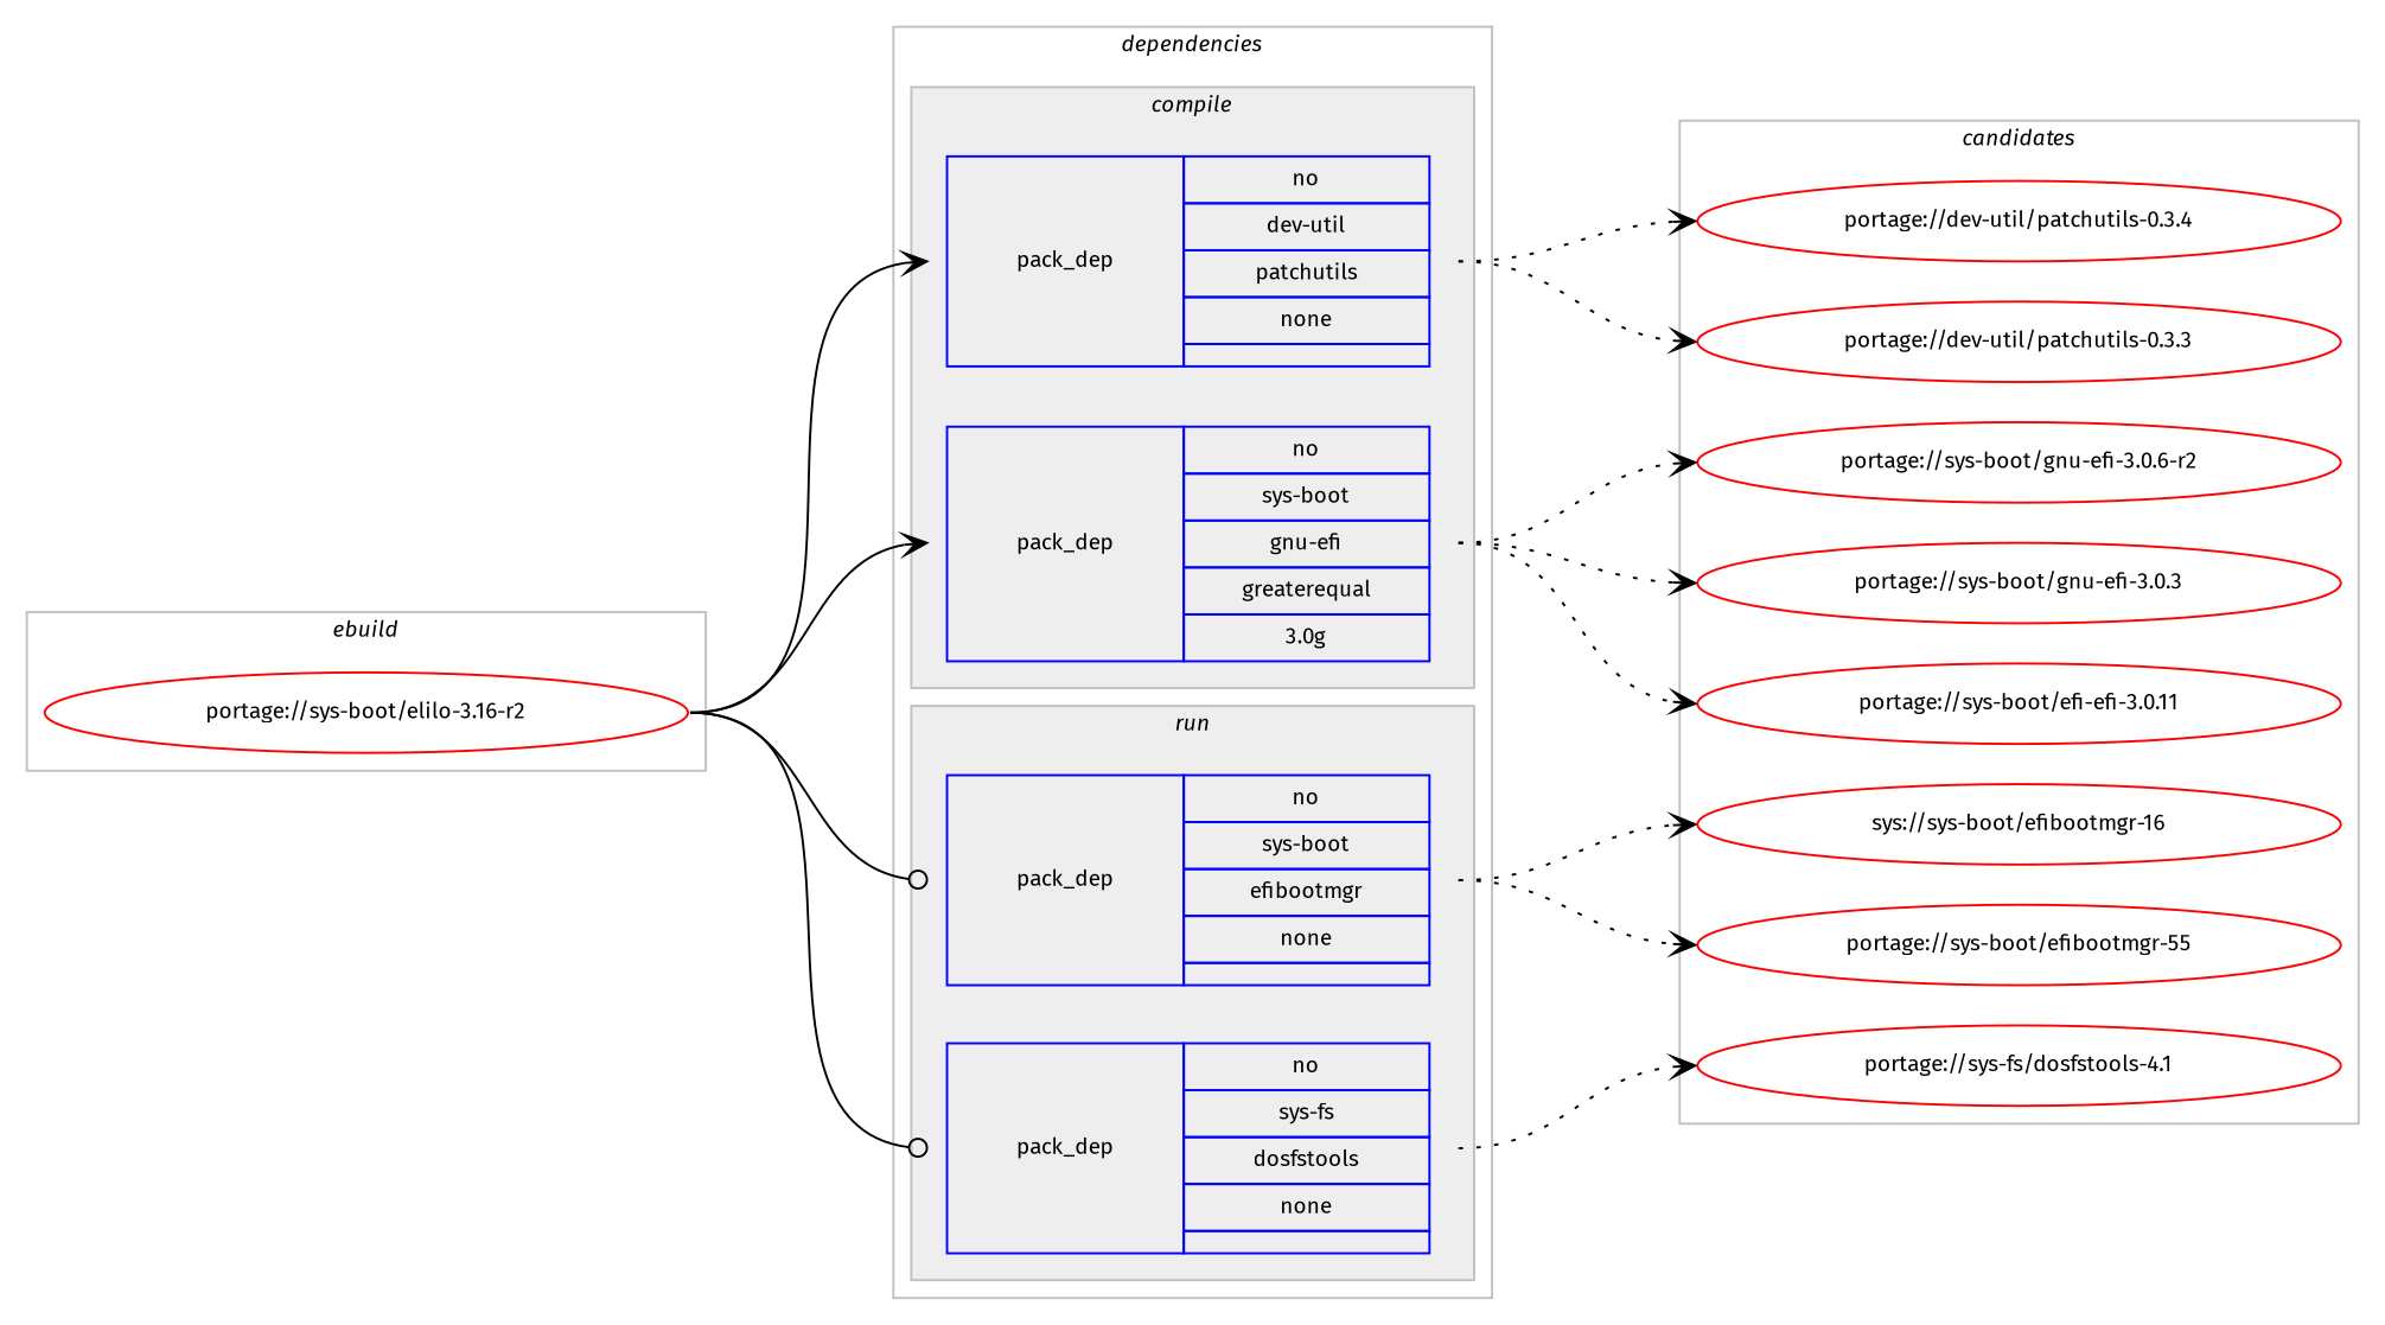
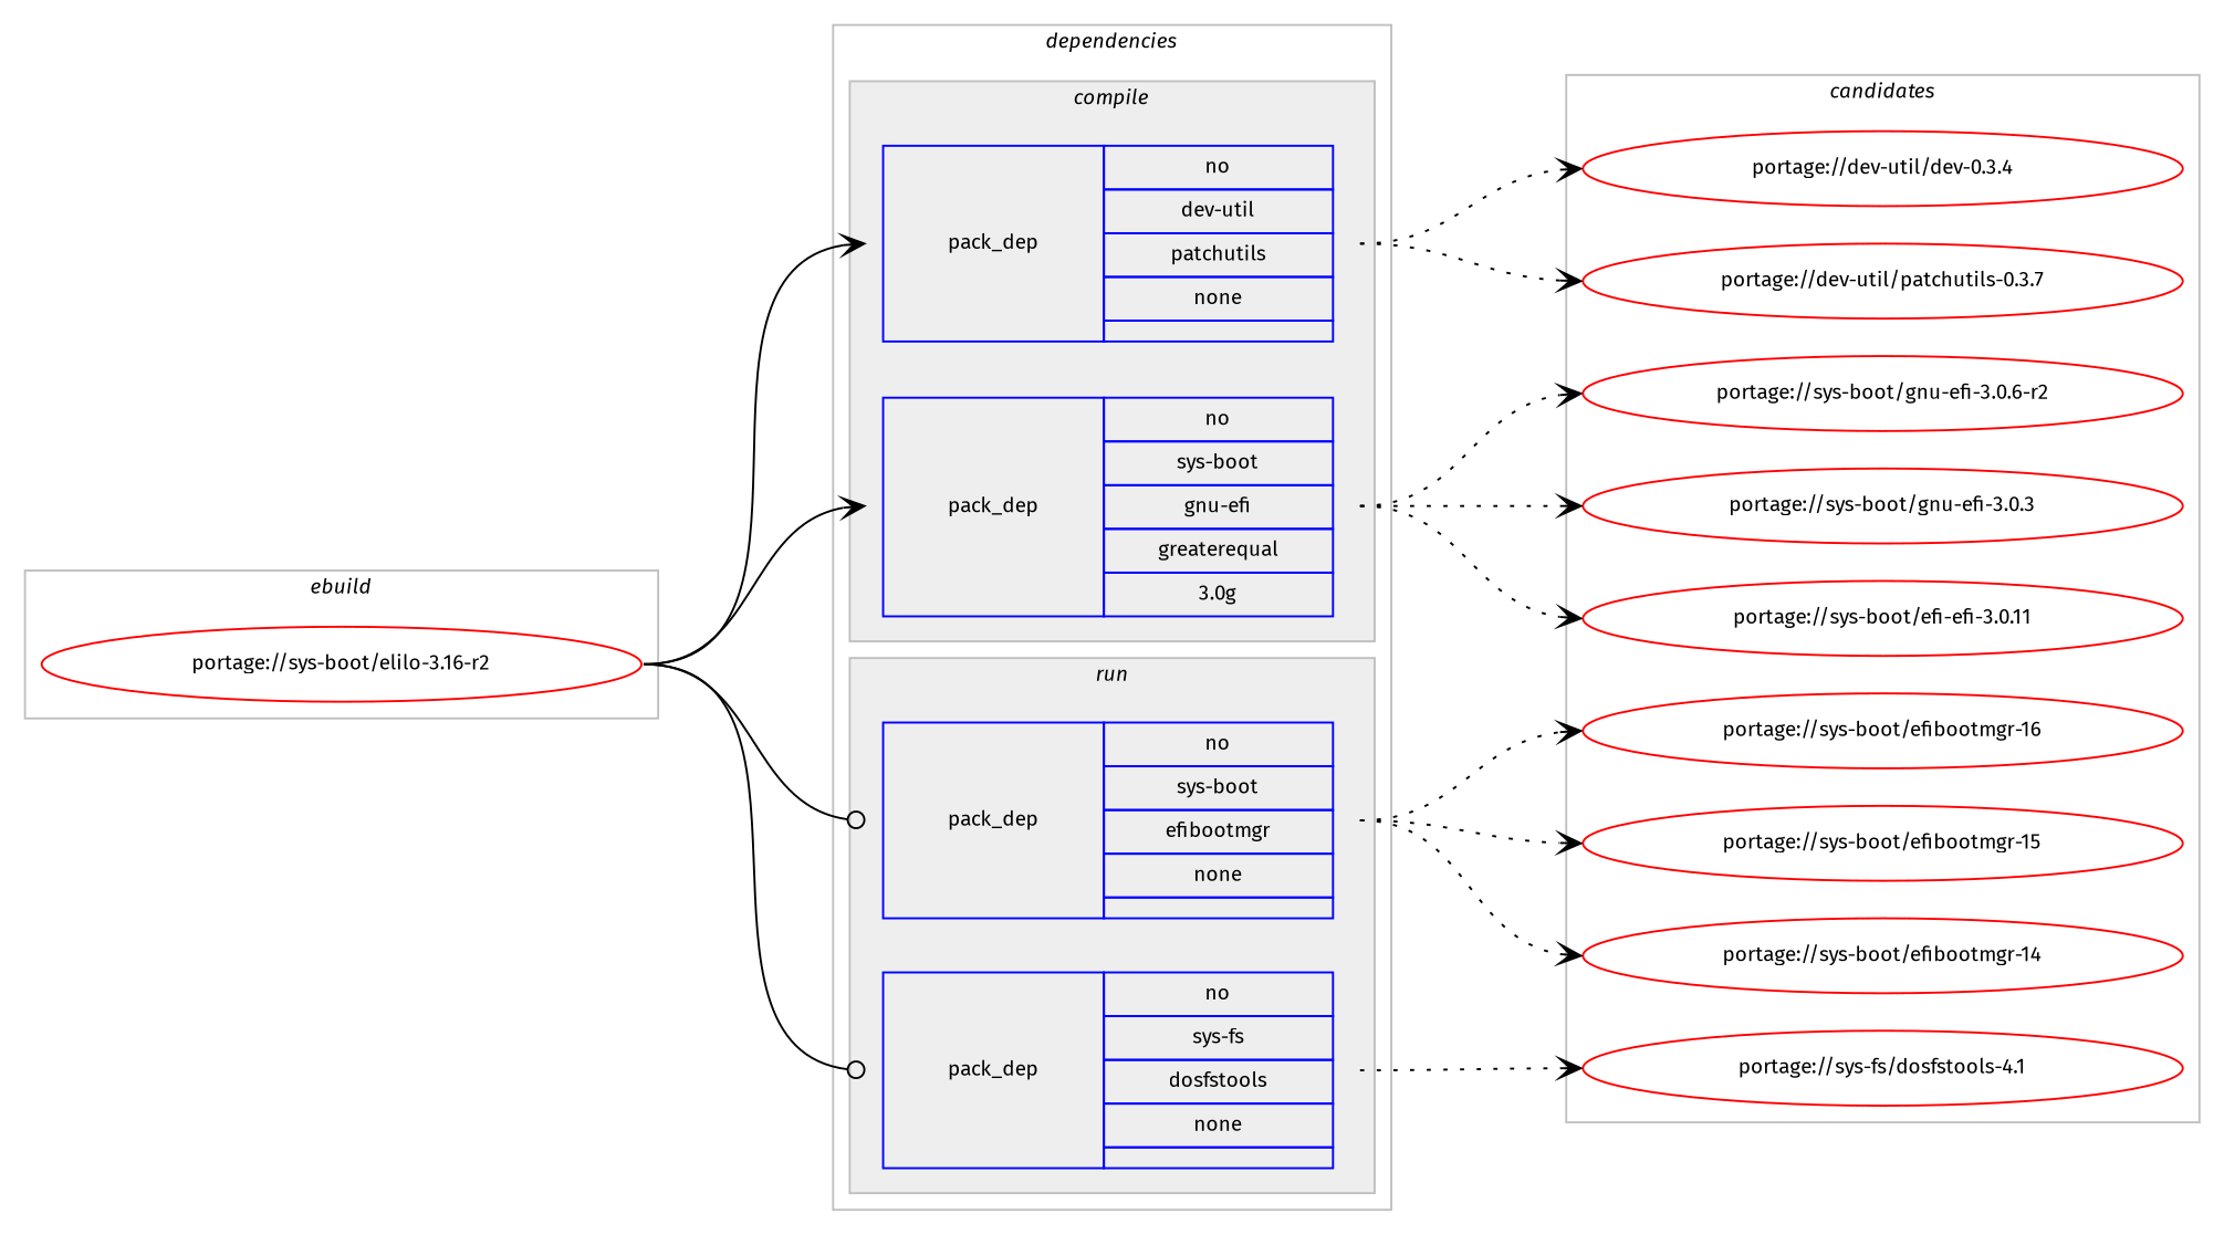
  digraph {
    compound=true
    concentrate=true
    fontname="Fira Sans"
    fontsize=10
    newrank=true
    rankdir=LR
    ranksep=1.5
    node [color=red fontname="Fira Sans" fontsize=10]
    edge [arrowhead=vee fontname="Fira Sans" headport=w style=dotted tailport=e weight=100]
    n1 [label="portage://sys-boot/elilo-3.16-r2" width=4]
    n2 [color=blue label=<<TABLE BORDER="0" CELLBORDER="1" CELLSPACING="0" CELLPADDING="4" WIDTH="220"><TR><TD ROWSPAN="6" CELLPADDING="30">pack_dep</TD></TR><TR><TD WIDTH="110">no</TD></TR><TR><TD>dev-util</TD></TR><TR><TD>patchutils</TD></TR><TR><TD>none</TD></TR><TR><TD></TD></TR></TABLE>> shape=none]
    n3 [color=blue label=<<TABLE BORDER="0" CELLBORDER="1" CELLSPACING="0" CELLPADDING="4" WIDTH="220"><TR><TD ROWSPAN="6" CELLPADDING="30">pack_dep</TD></TR><TR><TD WIDTH="110">no</TD></TR><TR><TD>sys-boot</TD></TR><TR><TD>gnu-efi</TD></TR><TR><TD>greaterequal</TD></TR><TR><TD>3.0g</TD></TR></TABLE>> shape=none]
    n4 [color=blue label=<<TABLE BORDER="0" CELLBORDER="1" CELLSPACING="0" CELLPADDING="4" WIDTH="220"><TR><TD ROWSPAN="6" CELLPADDING="30">pack_dep</TD></TR><TR><TD WIDTH="110">no</TD></TR><TR><TD>sys-boot</TD></TR><TR><TD>efibootmgr</TD></TR><TR><TD>none</TD></TR><TR><TD></TD></TR></TABLE>> shape=none]
    n5 [color=blue label=<<TABLE BORDER="0" CELLBORDER="1" CELLSPACING="0" CELLPADDING="4" WIDTH="220"><TR><TD ROWSPAN="6" CELLPADDING="30">pack_dep</TD></TR><TR><TD WIDTH="110">no</TD></TR><TR><TD>sys-fs</TD></TR><TR><TD>dosfstools</TD></TR><TR><TD>none</TD></TR><TR><TD></TD></TR></TABLE>> shape=none]
-   n6 [label="portage://dev-util/patchutils-0.3.4" width=4]
-   n7 [label="portage://dev-util/patchutils-0.3.3" width=4]
+   n6 [label="portage://dev-util/dev-0.3.4" width=4]
+   n7 [label="portage://dev-util/patchutils-0.3.7" width=4]
    n8 [label="portage://sys-boot/gnu-efi-3.0.6-r2" width=4]
    n9 [label="portage://sys-boot/gnu-efi-3.0.3" width=4]
    n10 [label="portage://sys-boot/efi-efi-3.0.11" width=4]
-   n11 [label="sys://sys-boot/efibootmgr-16" width=4]
-   n12 [label="portage://sys-boot/efibootmgr-55" width=4]
+   n11 [label="portage://sys-boot/efibootmgr-16" width=4]
+   n12 [label="portage://sys-boot/efibootmgr-15" width=4]
+   n13 [label="portage://sys-boot/efibootmgr-14" width=4]
    n14 [label="portage://sys-fs/dosfstools-4.1" width=4]
    subgraph cluster_1 {
      color=gray
      label=<<i>ebuild</i>>
      rank=same
      n1
    }
    subgraph cluster_2 {
      color=gray
      label=<<i>dependencies</i>>
      subgraph cluster_3 {
        color=gray
        fillcolor="#eeeeee"
        label=<<i>compile</i>>
        style=filled
        subgraph sub_4 {
          color=gray
          fillcolor="#eeeeee"
          label=<<i>compile</i>>
          style=filled
          n2
        }
        subgraph sub_5 {
          color=gray
          fillcolor="#eeeeee"
          label=<<i>compile</i>>
          style=filled
          n3
        }
      }
      subgraph cluster_6 {
        color=gray
        fillcolor="#eeeeee"
        label=<<i>compile and run</i>>
        style=filled
      }
      subgraph cluster_7 {
        color=gray
        fillcolor="#eeeeee"
        label=<<i>run</i>>
        style=filled
        subgraph sub_8 {
          color=gray
          fillcolor="#eeeeee"
          label=<<i>run</i>>
          style=filled
          n4
        }
        subgraph sub_9 {
          color=gray
          fillcolor="#eeeeee"
          label=<<i>run</i>>
          style=filled
          n5
        }
      }
    }
    subgraph cluster_10 {
      color=gray
      label=<<i>candidates</i>>
      rank=same
      subgraph sub_11 {
        color=black
        label=<<i>candidates</i>>
        nodesep=1
        rank=same
        n6
        n7
      }
      subgraph sub_12 {
        color=black
        label=<<i>candidates</i>>
        nodesep=1
        rank=same
        n8
        n9
        n10
      }
      subgraph sub_13 {
        color=black
        label=<<i>candidates</i>>
        nodesep=1
        rank=same
        n11
        n12
+       n13
      }
      subgraph sub_14 {
        color=black
        label=<<i>candidates</i>>
        nodesep=1
        rank=same
        n14
      }
    }
    n1 -> n2 [style=solid weight=20]
    n1 -> n3 [style=solid weight=20]
    n1 -> n4 [arrowhead=odot style=solid weight=20]
    n1 -> n5 [arrowhead=odot style=solid weight=20]
    n2 -> n6
    n2 -> n7
    n3 -> n8
    n3 -> n9
    n3 -> n10
    n4 -> n11
    n4 -> n12
+   n4 -> n13
    n5 -> n14
  }
